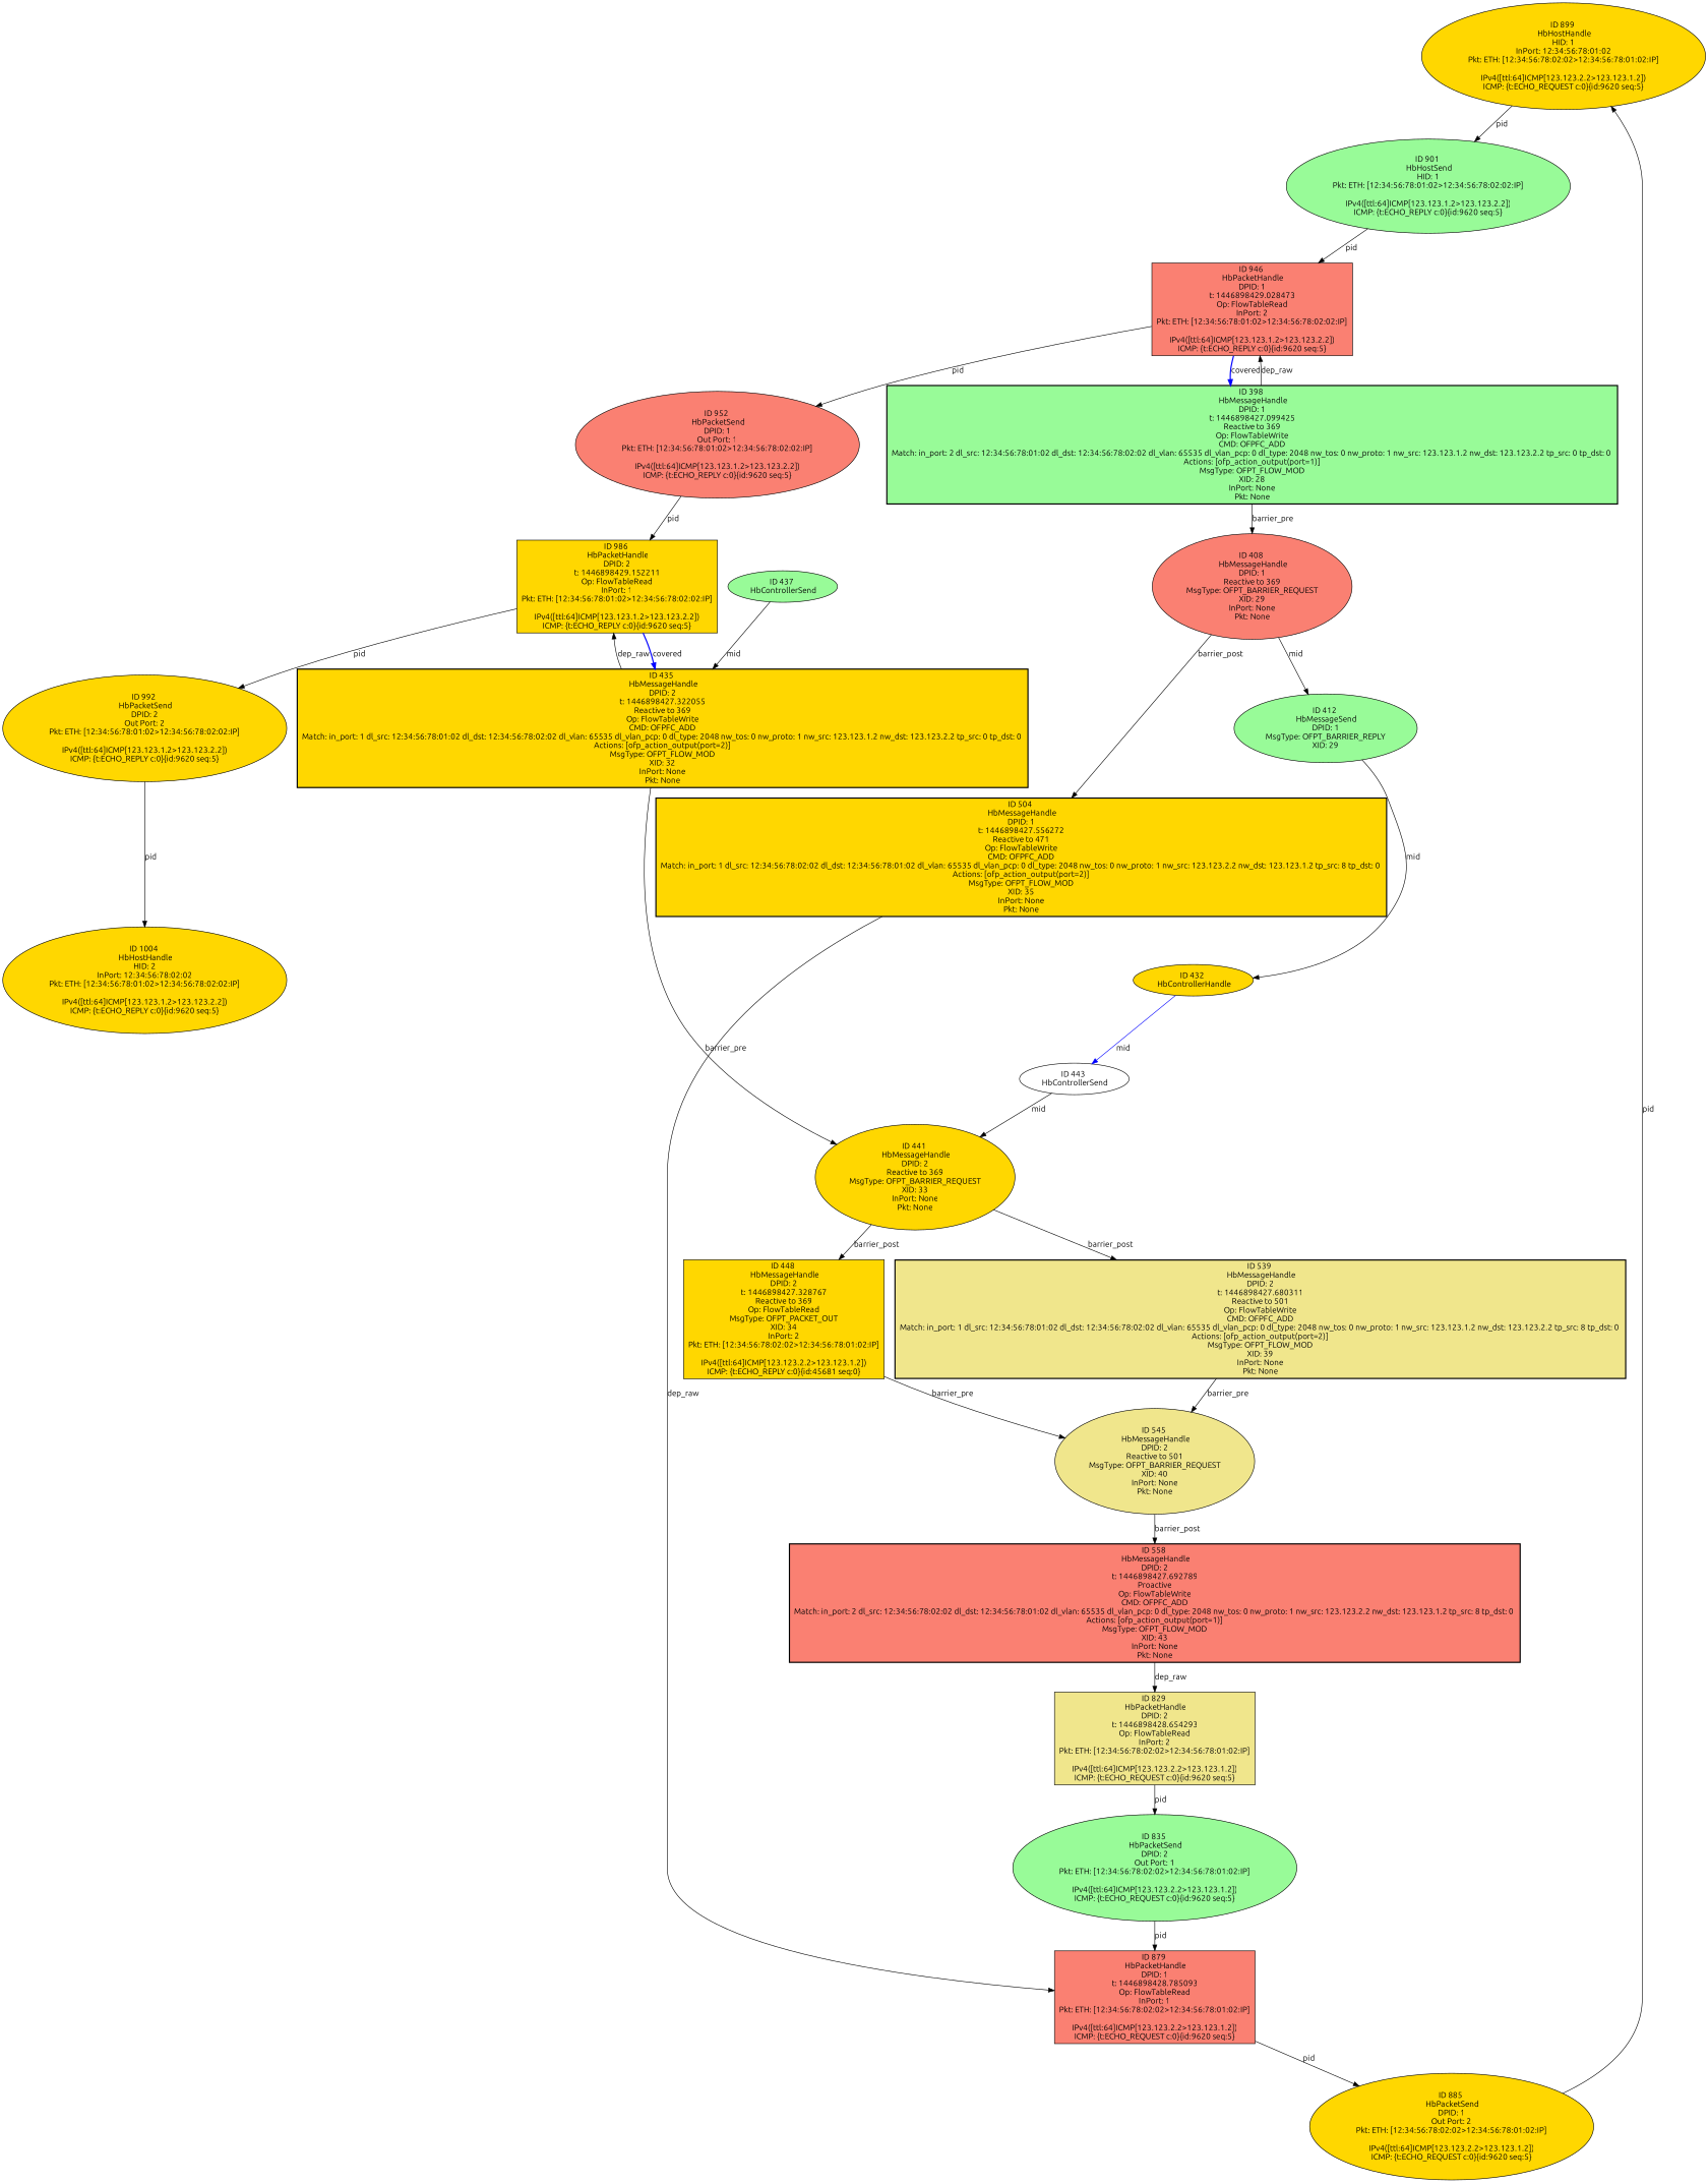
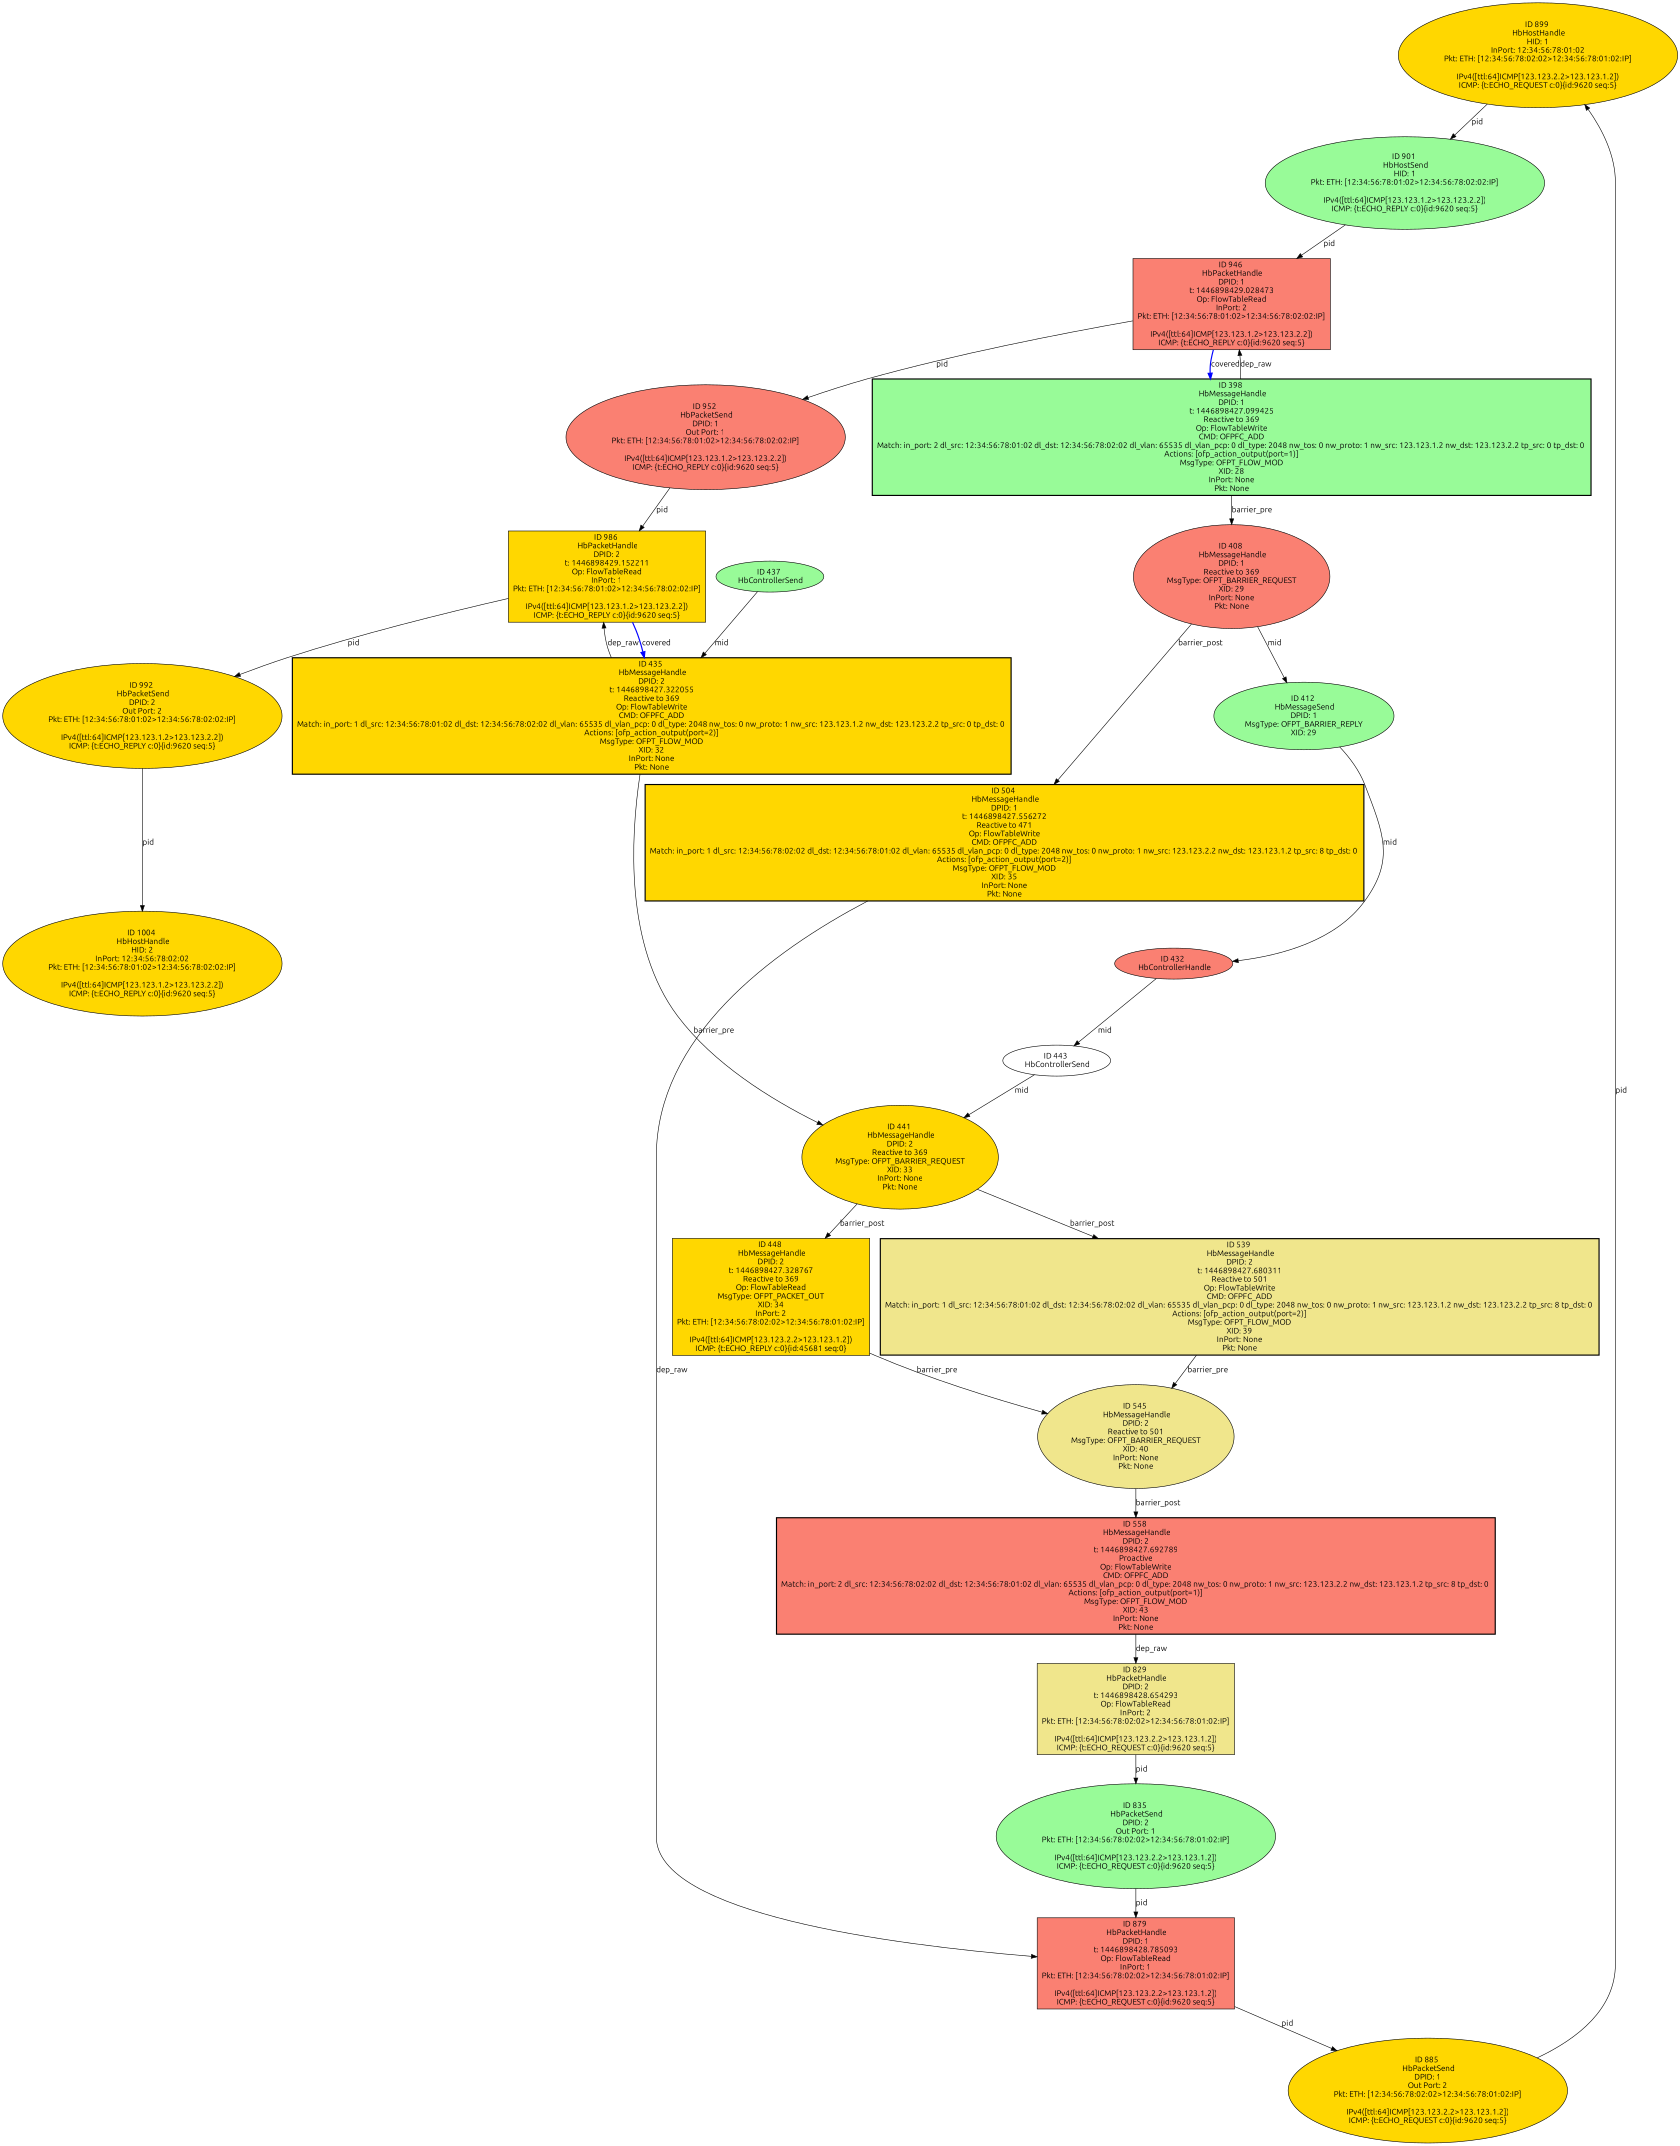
  strict digraph {
    fontname=Ubuntu
    node [fillcolor=gold fontname=Ubuntu shape=oval style=filled]
    edge [fontname=Ubuntu rel=pid]
    n1 [event="hb_events.HbHostHandle object at 0x10f9ae0d0" label="ID 899 \n HbHostHandle\nHID: 1\nInPort: 12:34:56:78:01:02\nPkt: ETH: [12:34:56:78:02:02>12:34:56:78:01:02:IP]\n\nIPv4([ttl:64]ICMP[123.123.2.2>123.123.1.2])\nICMP: {t:ECHO_REQUEST c:0}{id:9620 seq:5}"]
    n2 [event="hb_events.HbHostSend object at 0x10f9ae310" fillcolor=palegreen label="ID 901 \n HbHostSend\nHID: 1\nPkt: ETH: [12:34:56:78:01:02>12:34:56:78:02:02:IP]\n\nIPv4([ttl:64]ICMP[123.123.1.2>123.123.2.2])\nICMP: {t:ECHO_REPLY c:0}{id:9620 seq:5}"]
    n3 [event="hb_events.HbPacketHandle object at 0x10f956090" fillcolor=salmon label="ID 946 \n HbPacketHandle\nDPID: 1\nt: 1446898429.028473\nOp: FlowTableRead\nInPort: 2\nPkt: ETH: [12:34:56:78:01:02>12:34:56:78:02:02:IP]\n\nIPv4([ttl:64]ICMP[123.123.1.2>123.123.2.2])\nICMP: {t:ECHO_REPLY c:0}{id:9620 seq:5}" shape=box]
    n4 [cmd_type="Reactive to 369" event="hb_events.HbMessageHandle object at 0x10f81b450" fillcolor=palegreen label="ID 398 \n HbMessageHandle\nDPID: 1\nt: 1446898427.099425\nReactive to 369\nOp: FlowTableWrite\nCMD: OFPFC_ADD\nMatch: in_port: 2 dl_src: 12:34:56:78:01:02 dl_dst: 12:34:56:78:02:02 dl_vlan: 65535 dl_vlan_pcp: 0 dl_type: 2048 nw_tos: 0 nw_proto: 1 nw_src: 123.123.1.2 nw_dst: 123.123.2.2 tp_src: 0 tp_dst: 0 \nActions: [ofp_action_output(port=1)]\nMsgType: OFPT_FLOW_MOD\nXID: 28\nInPort: None\nPkt: None" shape=box style="bold,filled"]
    n5 [event="hb_events.HbPacketSend object at 0x10f947c10" fillcolor=salmon label="ID 952 \n HbPacketSend\nDPID: 1\nOut Port: 1\nPkt: ETH: [12:34:56:78:01:02>12:34:56:78:02:02:IP]\n\nIPv4([ttl:64]ICMP[123.123.1.2>123.123.2.2])\nICMP: {t:ECHO_REPLY c:0}{id:9620 seq:5}"]
    n6 [cmd_type="Reactive to 369" event="hb_events.HbMessageHandle object at 0x10f81b6d0" fillcolor=salmon label="ID 408 \n HbMessageHandle\nDPID: 1\nReactive to 369\nMsgType: OFPT_BARRIER_REQUEST\nXID: 29\nInPort: None\nPkt: None"]
    n7 [event="hb_events.HbMessageSend object at 0x10f81b650" fillcolor=palegreen label="ID 412 \n HbMessageSend\nDPID: 1\nMsgType: OFPT_BARRIER_REPLY\nXID: 29"]
    n8 [cmd_type="Reactive to 471" event="hb_events.HbMessageHandle object at 0x10f8444d0" label="ID 504 \n HbMessageHandle\nDPID: 1\nt: 1446898427.556272\nReactive to 471\nOp: FlowTableWrite\nCMD: OFPFC_ADD\nMatch: in_port: 1 dl_src: 12:34:56:78:02:02 dl_dst: 12:34:56:78:01:02 dl_vlan: 65535 dl_vlan_pcp: 0 dl_type: 2048 nw_tos: 0 nw_proto: 1 nw_src: 123.123.2.2 nw_dst: 123.123.1.2 tp_src: 8 tp_dst: 0 \nActions: [ofp_action_output(port=2)]\nMsgType: OFPT_FLOW_MOD\nXID: 35\nInPort: None\nPkt: None" shape=box style="bold,filled"]
-   n9 [event="hb_events.HbControllerHandle object at 0x10f822050" label="ID 432 \n HbControllerHandle"]
+   n9 [event="hb_events.HbControllerHandle object at 0x10f822050" fillcolor=salmon label="ID 432 \n HbControllerHandle"]
    n10 [event="hb_events.HbPacketHandle object at 0x10f9a22d0" fillcolor=salmon label="ID 879 \n HbPacketHandle\nDPID: 1\nt: 1446898428.785093\nOp: FlowTableRead\nInPort: 1\nPkt: ETH: [12:34:56:78:02:02>12:34:56:78:01:02:IP]\n\nIPv4([ttl:64]ICMP[123.123.2.2>123.123.1.2])\nICMP: {t:ECHO_REQUEST c:0}{id:9620 seq:5}" shape=box]
    n11 [cmd_type="Reactive to 501" event="hb_events.HbMessageHandle object at 0x10f84a3d0" fillcolor=khaki label="ID 539 \n HbMessageHandle\nDPID: 2\nt: 1446898427.680311\nReactive to 501\nOp: FlowTableWrite\nCMD: OFPFC_ADD\nMatch: in_port: 1 dl_src: 12:34:56:78:01:02 dl_dst: 12:34:56:78:02:02 dl_vlan: 65535 dl_vlan_pcp: 0 dl_type: 2048 nw_tos: 0 nw_proto: 1 nw_src: 123.123.1.2 nw_dst: 123.123.2.2 tp_src: 8 tp_dst: 0 \nActions: [ofp_action_output(port=2)]\nMsgType: OFPT_FLOW_MOD\nXID: 39\nInPort: None\nPkt: None" shape=box style="bold,filled"]
    n12 [cmd_type="Reactive to 501" event="hb_events.HbMessageHandle object at 0x10f84a590" fillcolor=khaki label="ID 545 \n HbMessageHandle\nDPID: 2\nReactive to 501\nMsgType: OFPT_BARRIER_REQUEST\nXID: 40\nInPort: None\nPkt: None"]
    n13 [cmd_type=Proactive event="hb_events.HbMessageHandle object at 0x10f850b10" fillcolor=salmon label="ID 558 \n HbMessageHandle\nDPID: 2\nt: 1446898427.692789\nProactive\nOp: FlowTableWrite\nCMD: OFPFC_ADD\nMatch: in_port: 2 dl_src: 12:34:56:78:02:02 dl_dst: 12:34:56:78:01:02 dl_vlan: 65535 dl_vlan_pcp: 0 dl_type: 2048 nw_tos: 0 nw_proto: 1 nw_src: 123.123.2.2 nw_dst: 123.123.1.2 tp_src: 8 tp_dst: 0 \nActions: [ofp_action_output(port=1)]\nMsgType: OFPT_FLOW_MOD\nXID: 43\nInPort: None\nPkt: None" shape=box style="bold,filled"]
    n14 [event="hb_events.HbControllerSend object at 0x10f822750" fillcolor=white label="ID 443 \n HbControllerSend"]
    n15 [event="hb_events.HbPacketHandle object at 0x10f92fe10" fillcolor=khaki label="ID 829 \n HbPacketHandle\nDPID: 2\nt: 1446898428.654293\nOp: FlowTableRead\nInPort: 2\nPkt: ETH: [12:34:56:78:02:02>12:34:56:78:01:02:IP]\n\nIPv4([ttl:64]ICMP[123.123.2.2>123.123.1.2])\nICMP: {t:ECHO_REQUEST c:0}{id:9620 seq:5}" shape=box]
    n16 [event="hb_events.HbPacketSend object at 0x10f924190" fillcolor=palegreen label="ID 835 \n HbPacketSend\nDPID: 2\nOut Port: 1\nPkt: ETH: [12:34:56:78:02:02>12:34:56:78:01:02:IP]\n\nIPv4([ttl:64]ICMP[123.123.2.2>123.123.1.2])\nICMP: {t:ECHO_REQUEST c:0}{id:9620 seq:5}"]
    n17 [event="hb_events.HbControllerSend object at 0x10f8224d0" fillcolor=palegreen label="ID 437 \n HbControllerSend"]
    n18 [cmd_type="Reactive to 369" event="hb_events.HbMessageHandle object at 0x10f822690" label="ID 435 \n HbMessageHandle\nDPID: 2\nt: 1446898427.322055\nReactive to 369\nOp: FlowTableWrite\nCMD: OFPFC_ADD\nMatch: in_port: 1 dl_src: 12:34:56:78:01:02 dl_dst: 12:34:56:78:02:02 dl_vlan: 65535 dl_vlan_pcp: 0 dl_type: 2048 nw_tos: 0 nw_proto: 1 nw_src: 123.123.1.2 nw_dst: 123.123.2.2 tp_src: 0 tp_dst: 0 \nActions: [ofp_action_output(port=2)]\nMsgType: OFPT_FLOW_MOD\nXID: 32\nInPort: None\nPkt: None" shape=box style="bold,filled"]
    n19 [cmd_type="Reactive to 369" event="hb_events.HbMessageHandle object at 0x10f822850" label="ID 441 \n HbMessageHandle\nDPID: 2\nReactive to 369\nMsgType: OFPT_BARRIER_REQUEST\nXID: 33\nInPort: None\nPkt: None"]
    n20 [event="hb_events.HbPacketHandle object at 0x10f970290" label="ID 986 \n HbPacketHandle\nDPID: 2\nt: 1446898429.152211\nOp: FlowTableRead\nInPort: 1\nPkt: ETH: [12:34:56:78:01:02>12:34:56:78:02:02:IP]\n\nIPv4([ttl:64]ICMP[123.123.1.2>123.123.2.2])\nICMP: {t:ECHO_REPLY c:0}{id:9620 seq:5}" shape=box]
    n21 [cmd_type="Reactive to 369" event="hb_events.HbMessageHandle object at 0x10f822950" label="ID 448 \n HbMessageHandle\nDPID: 2\nt: 1446898427.328767\nReactive to 369\nOp: FlowTableRead\nMsgType: OFPT_PACKET_OUT\nXID: 34\nInPort: 2\nPkt: ETH: [12:34:56:78:02:02>12:34:56:78:01:02:IP]\n\nIPv4([ttl:64]ICMP[123.123.2.2>123.123.1.2])\nICMP: {t:ECHO_REPLY c:0}{id:45681 seq:0}" shape=box]
    n22 [event="hb_events.HbPacketSend object at 0x10f975b10" label="ID 992 \n HbPacketSend\nDPID: 2\nOut Port: 2\nPkt: ETH: [12:34:56:78:01:02>12:34:56:78:02:02:IP]\n\nIPv4([ttl:64]ICMP[123.123.1.2>123.123.2.2])\nICMP: {t:ECHO_REPLY c:0}{id:9620 seq:5}"]
    n23 [event="hb_events.HbPacketSend object at 0x10f9a2690" label="ID 885 \n HbPacketSend\nDPID: 1\nOut Port: 2\nPkt: ETH: [12:34:56:78:02:02>12:34:56:78:01:02:IP]\n\nIPv4([ttl:64]ICMP[123.123.2.2>123.123.1.2])\nICMP: {t:ECHO_REQUEST c:0}{id:9620 seq:5}"]
    n24 [event="hb_events.HbHostHandle object at 0x10f9710d0" label="ID 1004 \n HbHostHandle\nHID: 2\nInPort: 12:34:56:78:02:02\nPkt: ETH: [12:34:56:78:01:02>12:34:56:78:02:02:IP]\n\nIPv4([ttl:64]ICMP[123.123.1.2>123.123.2.2])\nICMP: {t:ECHO_REPLY c:0}{id:9620 seq:5}"]
    n1 -> n2 [label=pid]
    n2 -> n3 [label=pid]
    n3 -> n4 [color=blue harmful=True label=covered rel=covered style=bold]
    n3 -> n5 [label=pid]
    n4 -> n3 [label=dep_raw rel=dep_raw]
    n4 -> n6 [label=barrier_pre rel=barrier_pre]
    n5 -> n20 [label=pid]
    n6 -> n7 [label=mid rel=mid]
    n6 -> n8 [label=barrier_post rel=barrier_post]
    n7 -> n9 [label=mid rel=mid]
    n8 -> n10 [label=dep_raw rel=dep_raw]
-   n9 -> n14 [label=mid rel=mid color=blue]
+   n9 -> n14 [label=mid rel=mid]
    n10 -> n23 [label=pid]
    n11 -> n12 [label=barrier_pre rel=barrier_pre]
    n12 -> n13 [label=barrier_post rel=barrier_post]
    n13 -> n15 [label=dep_raw rel=dep_raw]
    n14 -> n19 [label=mid rel=mid]
    n15 -> n16 [label=pid]
    n16 -> n10 [label=pid]
    n17 -> n18 [label=mid rel=mid]
    n18 -> n19 [label=barrier_pre rel=barrier_pre]
    n18 -> n20 [label=dep_raw rel=dep_raw]
    n19 -> n11 [label=barrier_post rel=barrier_post]
    n19 -> n21 [label=barrier_post rel=barrier_post]
    n20 -> n18 [color=blue harmful=True label=covered rel=covered style=bold]
    n20 -> n22 [label=pid]
    n21 -> n12 [label=barrier_pre rel=barrier_pre]
    n22 -> n24 [label=pid]
    n23 -> n1 [label=pid]
  }
